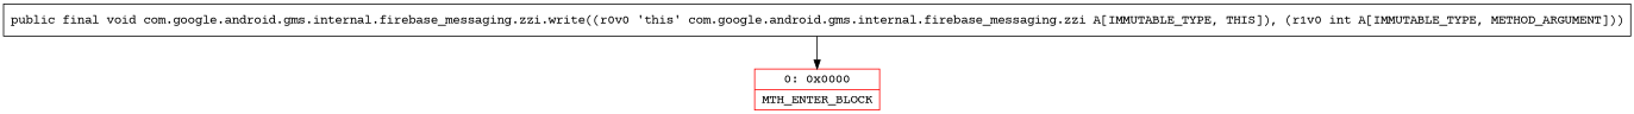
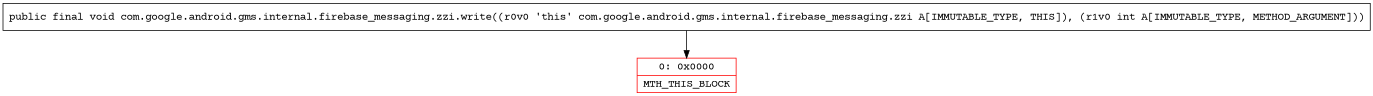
  digraph {
    fontname="Courier Prime"
    node [shape=record fontname="Courier Prime"]
-   n1 [color=red label="{0\:\ 0x0000|MTH_ENTER_BLOCK\l}"]
+   n1 [color=red label="{0\:\ 0x0000|MTH_THIS_BLOCK\l}"]
    n2 [label="{public final void com.google.android.gms.internal.firebase_messaging.zzi.write((r0v0 'this' com.google.android.gms.internal.firebase_messaging.zzi A[IMMUTABLE_TYPE, THIS]), (r1v0 int A[IMMUTABLE_TYPE, METHOD_ARGUMENT])) }"]
    subgraph cluster_1 {
      label="R(0)"
    }
    n2 -> n1 [fontname="Courier Prime"]
  }
